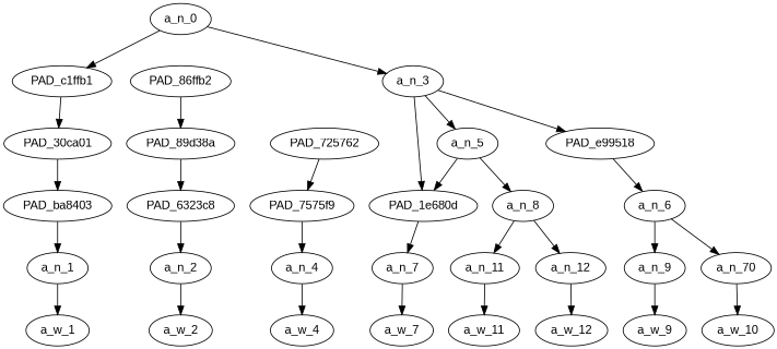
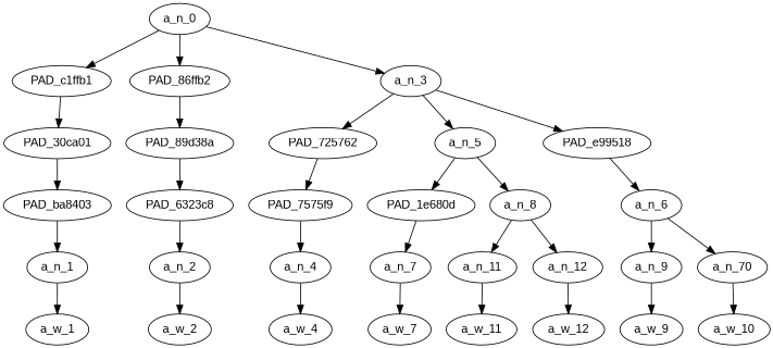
  strict digraph {
    fontname="Liberation Sans"
    node [div_dir=1 fontname="Liberation Sans" index=0 level=1 text_span="[0]" value=0.10249345]
    edge [fontname="Liberation Sans"]
    a_n_0 [level=5 text_span="[0, 1, 2, 3, 4, 5, 6, 7]" value=1.00000000]
    PAD_c1ffb1 [level=4]
    n3 [index=1 label=PAD_86ffb2 level=4 text_span="[1]" value=0.09669428]
    a_n_3 [index=2 level=4 text_span="[2, 3, 4, 5, 6, 7]" value=0.80063277]
    PAD_30ca01 [level=3]
    PAD_89d38a [index=1 level=3 text_span="[1]" value=0.09669428]
    PAD_725762 [div_dir=-1 index=2 level=3 text_span="[2]" value=0.11044559]
    a_n_5 [index=3 level=3 text_span="[3, 4, 5]" value=0.53218252]
    PAD_e99518 [div_dir=-1 index=4 level=3 text_span="[6, 7]" value=0.15795679]
    PAD_ba8403 [level=2]
    PAD_6323c8 [index=1 level=2 text_span="[1]" value=0.09669428]
    PAD_7575f9 [div_dir=-1 index=2 level=2 text_span="[2]" value=0.11044559]
    PAD_1e680d [index=3 level=2 text_span="[3]" value=0.08352388]
    a_n_8 [index=4 level=2 text_span="[4, 5]" value=0.44843007]
    a_n_6 [div_dir=-1 index=5 level=2 text_span="[6, 7]" value=0.15795679]
    a_n_1
    a_w_1 [div_dir=0 level=0 value=me]
    a_n_2 [index=1 text_span="[1]" value=0.09669428]
    a_w_2 [div_dir=0 index=1 level=0 text_span="[1]" value="🤝"]
    a_n_4 [div_dir=-1 index=2 text_span="[2]" value=0.11044559]
    a_n_7 [index=3 text_span="[3]" value=0.08352388]
    a_n_11 [index=4 text_span="[4]" value=0.09853750]
    a_n_12 [div_dir=-1 index=5 text_span="[5]" value=0.34980745]
    a_n_9 [div_dir=-1 index=6 text_span="[6]" value=0.08517521]
    n25 [index=7 label=a_n_70 text_span="[7]" value=0.07270234]
    a_w_4 [div_dir=0 index=2 level=0 text_span="[2]" value=looking]
    a_w_7 [div_dir=0 index=3 level=0 text_span="[3]" value=like]
    a_w_11 [div_dir=0 index=4 level=0 text_span="[4]" value=a]
    a_w_12 [div_dir=0 index=5 level=0 text_span="[5]" value=dyke]
    a_w_9 [div_dir=0 index=6 level=0 text_span="[6]" value=every]
    a_w_10 [div_dir=0 index=7 level=0 text_span="[7]" value=day]
    a_n_0 -> PAD_c1ffb1
+   a_n_0 -> n3
    a_n_0 -> a_n_3
    PAD_c1ffb1 -> PAD_30ca01
    n3 -> PAD_89d38a
-   a_n_3 -> PAD_1e680d
+   a_n_3 -> PAD_725762
    a_n_3 -> a_n_5
    a_n_3 -> PAD_e99518
    PAD_30ca01 -> PAD_ba8403
    PAD_89d38a -> PAD_6323c8
    PAD_725762 -> PAD_7575f9
    a_n_5 -> PAD_1e680d
    a_n_5 -> a_n_8
    PAD_e99518 -> a_n_6
    PAD_ba8403 -> a_n_1
    PAD_6323c8 -> a_n_2
    PAD_7575f9 -> a_n_4
    PAD_1e680d -> a_n_7
    a_n_8 -> a_n_11
    a_n_8 -> a_n_12
    a_n_6 -> a_n_9
    a_n_6 -> n25
    a_n_1 -> a_w_1
    a_n_2 -> a_w_2
    a_n_4 -> a_w_4
    a_n_7 -> a_w_7
    a_n_11 -> a_w_11
    a_n_12 -> a_w_12
    a_n_9 -> a_w_9
    n25 -> a_w_10
  }
